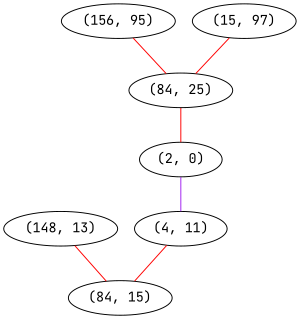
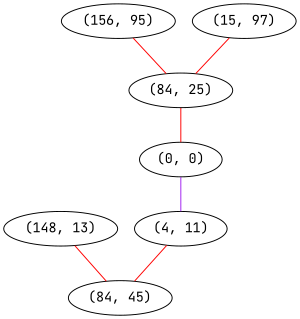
  graph {
    fontname="JetBrains Mono"
    node [fontname="JetBrains Mono"]
    edge [color=red fontname="JetBrains Mono" weight=1]
    "(148, 13)"
-   "(84, 15)"
+   "(84, 15)" [label="(84, 45)"]
    "(156, 95)"
    "(84, 25)"
-   "(0, 0)" [label="(2, 0)"]
+   "(0, 0)"
    n6 [label="(15, 97)"]
    n7 [label="(4, 11)"]
    "(148, 13)" -- "(84, 15)"
    "(156, 95)" -- "(84, 25)"
    "(84, 25)" -- "(0, 0)"
    "(0, 0)" -- n7 [color=purple weight=4]
    n6 -- "(84, 25)"
    n7 -- "(84, 15)"
  }
